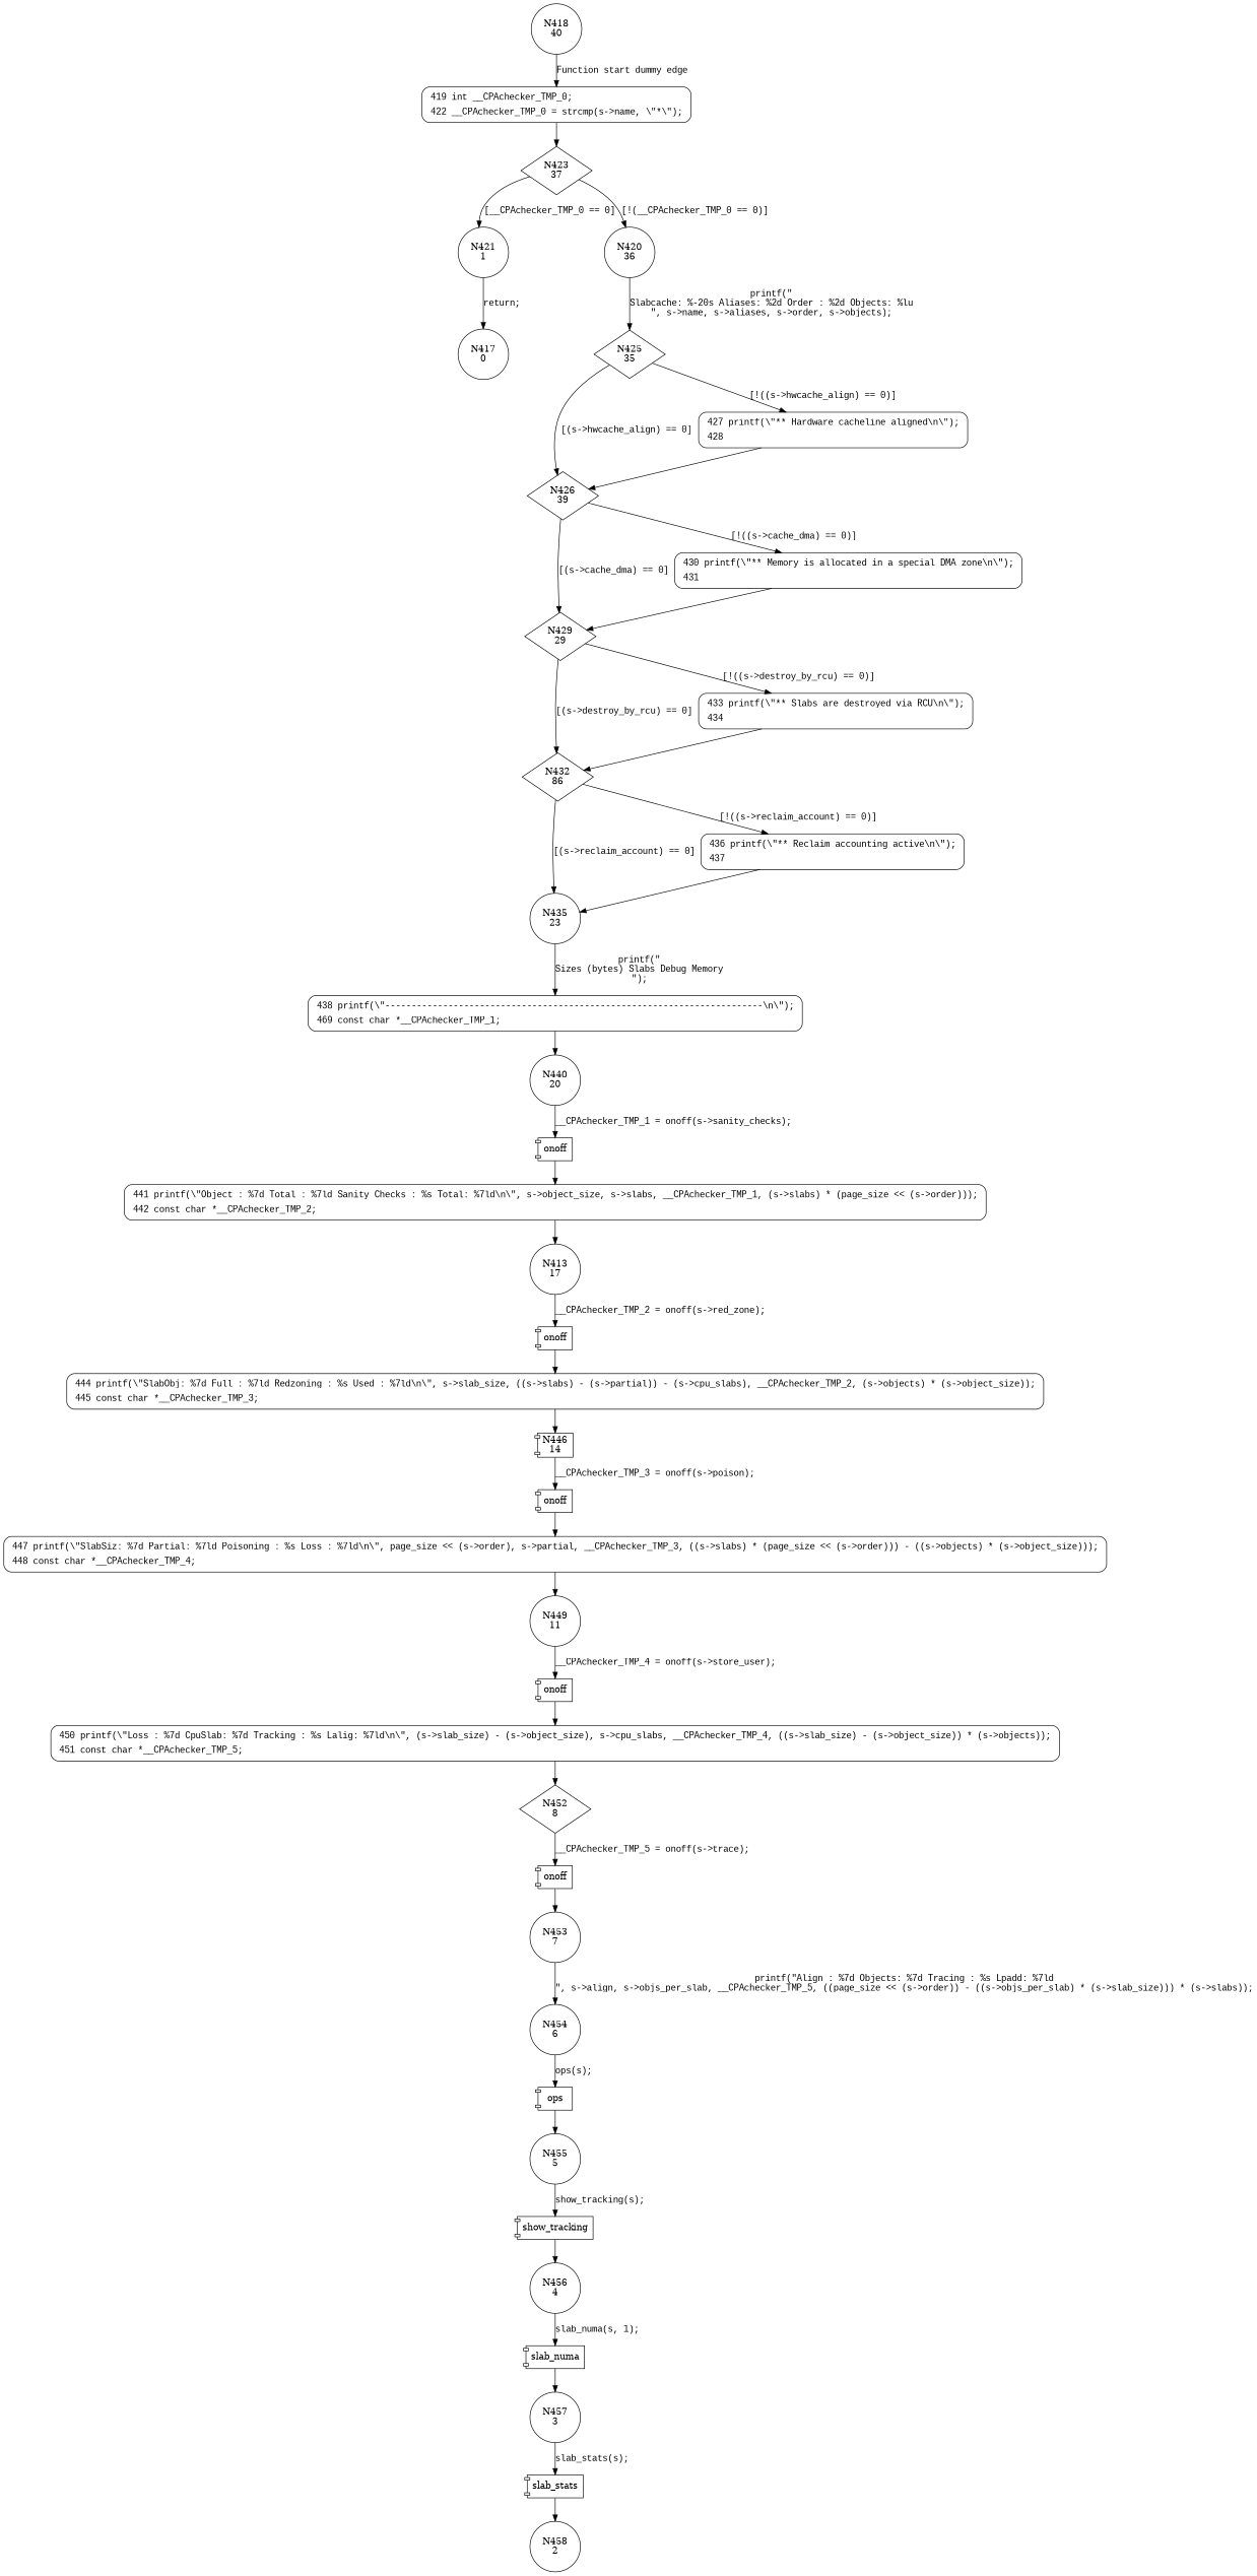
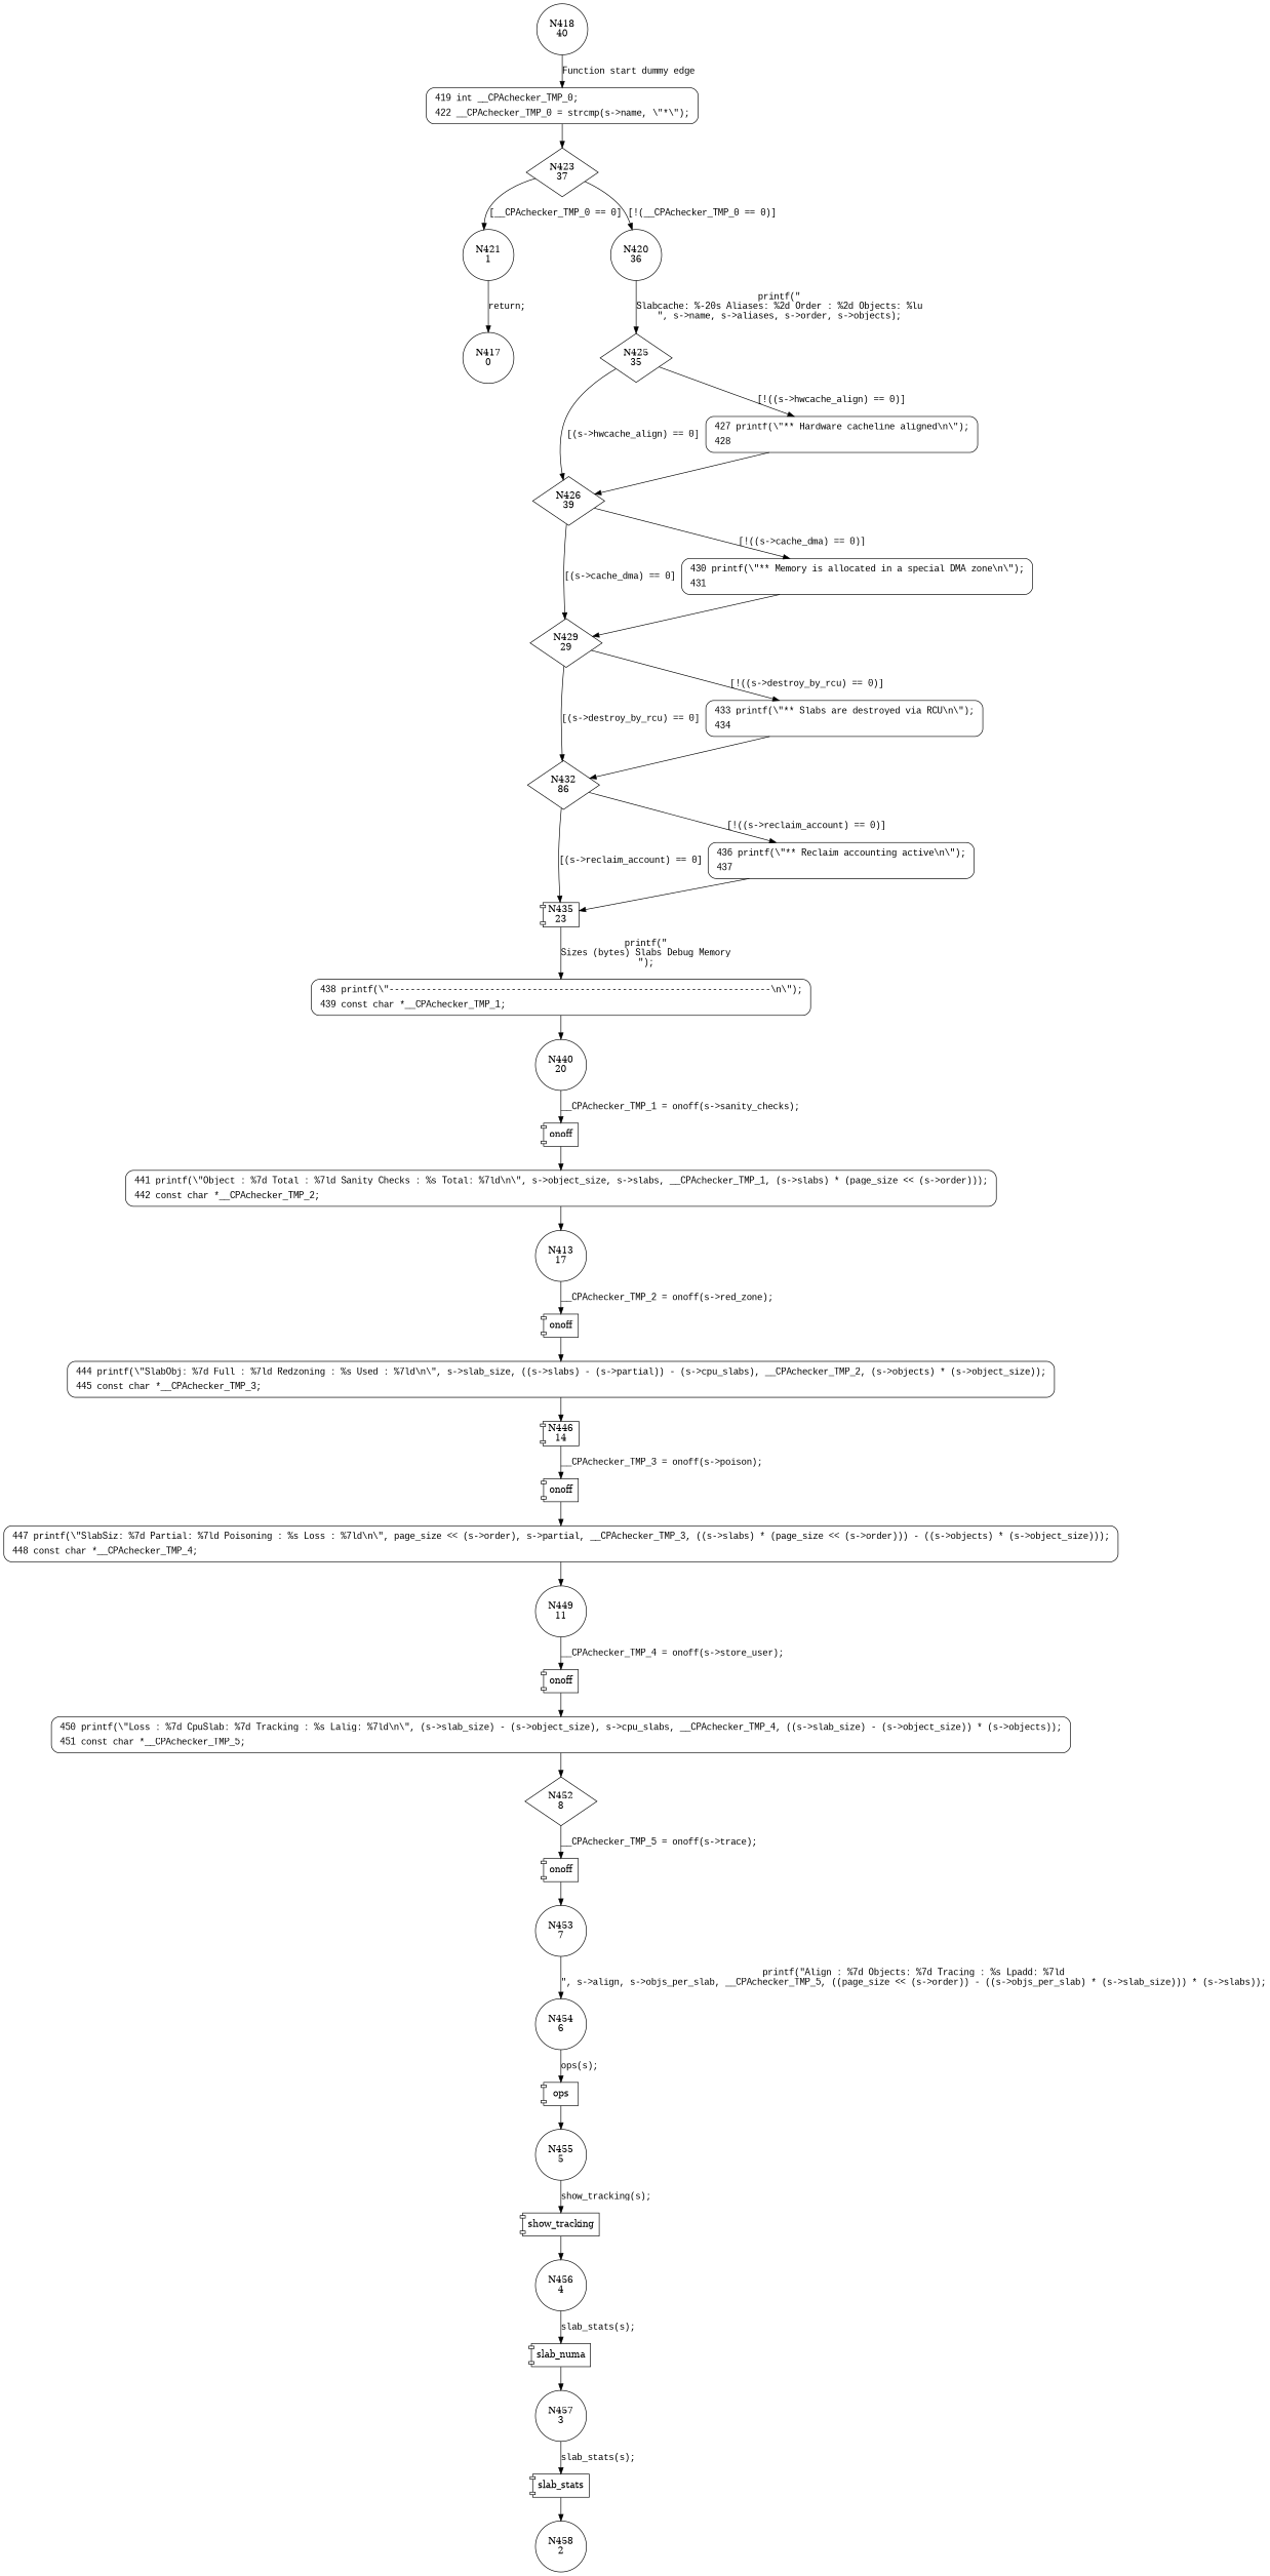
  digraph {
    node [shape=circle]
    edge [fontname="Courier New"]
    n1 [label="N418\n40"]
    n2 [fillcolor=white fontname="Courier New" label=<<table border="0" cellborder="0" cellpadding="3" bgcolor="white"><tr><td align="right">419</td><td align="left">int __CPAchecker_TMP_0;</td></tr><tr><td align="right">422</td><td align="left">__CPAchecker_TMP_0 = strcmp(s-&gt;name, \"*\");</td></tr></table>> penwidth=1 shape=Mrecord style="filled,bold"]
    n3 [label="N423\n37" shape=diamond]
    n4 [label="N421\n1"]
    n5 [label="N420\n36"]
    n6 [label="N417\n0"]
    n7 [label="N425\n35" shape=diamond]
    n8 [label="N426\n39" shape=diamond]
    n9 [fillcolor=white fontname="Courier New" label=<<table border="0" cellborder="0" cellpadding="3" bgcolor="white"><tr><td align="right">427</td><td align="left">printf(\"** Hardware cacheline aligned\n\");</td></tr><tr><td align="right">428</td><td align="left"></td></tr></table>> penwidth=1 shape=Mrecord style="filled,bold"]
    n10 [label="N429\n29" shape=diamond]
    n11 [fillcolor=white fontname="Courier New" label=<<table border="0" cellborder="0" cellpadding="3" bgcolor="white"><tr><td align="right">430</td><td align="left">printf(\"** Memory is allocated in a special DMA zone\n\");</td></tr><tr><td align="right">431</td><td align="left"></td></tr></table>> penwidth=1 shape=Mrecord style="filled,bold"]
    n12 [label="N432\n86" shape=diamond]
    n13 [fillcolor=white fontname="Courier New" label=<<table border="0" cellborder="0" cellpadding="3" bgcolor="white"><tr><td align="right">433</td><td align="left">printf(\"** Slabs are destroyed via RCU\n\");</td></tr><tr><td align="right">434</td><td align="left"></td></tr></table>> penwidth=1 shape=Mrecord style="filled,bold"]
-   n14 [label="N435\n23"]
+   n14 [label="N435\n23" shape=component]
    n15 [fillcolor=white fontname="Courier New" label=<<table border="0" cellborder="0" cellpadding="3" bgcolor="white"><tr><td align="right">436</td><td align="left">printf(\"** Reclaim accounting active\n\");</td></tr><tr><td align="right">437</td><td align="left"></td></tr></table>> penwidth=1 shape=Mrecord style="filled,bold"]
-   n16 [fillcolor=white fontname="Courier New" label=<<table border="0" cellborder="0" cellpadding="3" bgcolor="white"><tr><td align="right">438</td><td align="left">printf(\"------------------------------------------------------------------------\n\");</td></tr><tr><td align="right">469</td><td align="left">const char *__CPAchecker_TMP_1;</td></tr></table>> penwidth=1 shape=Mrecord style="filled,bold"]
+   n16 [fillcolor=white fontname="Courier New" label=<<table border="0" cellborder="0" cellpadding="3" bgcolor="white"><tr><td align="right">438</td><td align="left">printf(\"------------------------------------------------------------------------\n\");</td></tr><tr><td align="right">439</td><td align="left">const char *__CPAchecker_TMP_1;</td></tr></table>> penwidth=1 shape=Mrecord style="filled,bold"]
    n17 [label="N440\n20"]
    n18 [label=onoff shape=component]
    n19 [fillcolor=white fontname="Courier New" label=<<table border="0" cellborder="0" cellpadding="3" bgcolor="white"><tr><td align="right">441</td><td align="left">printf(\"Object : %7d Total : %7ld Sanity Checks : %s Total: %7ld\n\", s-&gt;object_size, s-&gt;slabs, __CPAchecker_TMP_1, (s-&gt;slabs) * (page_size &lt;&lt; (s-&gt;order)));</td></tr><tr><td align="right">442</td><td align="left">const char *__CPAchecker_TMP_2;</td></tr></table>> penwidth=1 shape=Mrecord style="filled,bold"]
    n20 [label="N413\n17"]
    n21 [label=onoff shape=component]
    n22 [fillcolor=white fontname="Courier New" label=<<table border="0" cellborder="0" cellpadding="3" bgcolor="white"><tr><td align="right">444</td><td align="left">printf(\"SlabObj: %7d Full : %7ld Redzoning : %s Used : %7ld\n\", s-&gt;slab_size, ((s-&gt;slabs) - (s-&gt;partial)) - (s-&gt;cpu_slabs), __CPAchecker_TMP_2, (s-&gt;objects) * (s-&gt;object_size));</td></tr><tr><td align="right">445</td><td align="left">const char *__CPAchecker_TMP_3;</td></tr></table>> penwidth=1 shape=Mrecord style="filled,bold"]
    n23 [label="N446\n14" shape=component]
    n24 [label=onoff shape=component]
    n25 [fillcolor=white fontname="Courier New" label=<<table border="0" cellborder="0" cellpadding="3" bgcolor="white"><tr><td align="right">447</td><td align="left">printf(\"SlabSiz: %7d Partial: %7ld Poisoning : %s Loss : %7ld\n\", page_size &lt;&lt; (s-&gt;order), s-&gt;partial, __CPAchecker_TMP_3, ((s-&gt;slabs) * (page_size &lt;&lt; (s-&gt;order))) - ((s-&gt;objects) * (s-&gt;object_size)));</td></tr><tr><td align="right">448</td><td align="left">const char *__CPAchecker_TMP_4;</td></tr></table>> penwidth=1 shape=Mrecord style="filled,bold"]
    n26 [label="N449\n11"]
    n27 [label=onoff shape=component]
    n28 [fillcolor=white fontname="Courier New" label=<<table border="0" cellborder="0" cellpadding="3" bgcolor="white"><tr><td align="right">450</td><td align="left">printf(\"Loss : %7d CpuSlab: %7d Tracking : %s Lalig: %7ld\n\", (s-&gt;slab_size) - (s-&gt;object_size), s-&gt;cpu_slabs, __CPAchecker_TMP_4, ((s-&gt;slab_size) - (s-&gt;object_size)) * (s-&gt;objects));</td></tr><tr><td align="right">451</td><td align="left">const char *__CPAchecker_TMP_5;</td></tr></table>> penwidth=1 shape=Mrecord style="filled,bold"]
    n29 [label="N452\n8" shape=diamond]
    n30 [label=onoff shape=component]
    n31 [label="N453\n7"]
    n32 [label="N454\n6"]
    n33 [label=ops shape=component]
    n34 [label="N455\n5"]
    n35 [label=show_tracking shape=component]
    n36 [label="N456\n4"]
    n37 [label=slab_numa shape=component]
    n38 [label="N457\n3"]
    n39 [label=slab_stats shape=component]
    n40 [label="N458\n2"]
    n1 -> n2 [label="Function start dummy edge"]
    n2 -> n3 [fontname=""]
    n3 -> n4 [label="[__CPAchecker_TMP_0 == 0]"]
    n3 -> n5 [label="[!(__CPAchecker_TMP_0 == 0)]"]
    n4 -> n6 [label="return;"]
    n5 -> n7 [label="printf(\"\nSlabcache: %-20s Aliases: %2d Order : %2d Objects: %lu\n\", s->name, s->aliases, s->order, s->objects);"]
    n7 -> n8 [label="[(s->hwcache_align) == 0]"]
    n7 -> n9 [label="[!((s->hwcache_align) == 0)]"]
    n8 -> n10 [label="[(s->cache_dma) == 0]"]
    n8 -> n11 [label="[!((s->cache_dma) == 0)]"]
    n9 -> n8 [fontname=""]
    n10 -> n12 [label="[(s->destroy_by_rcu) == 0]"]
    n10 -> n13 [label="[!((s->destroy_by_rcu) == 0)]"]
    n11 -> n10 [fontname=""]
    n12 -> n14 [label="[(s->reclaim_account) == 0]"]
    n12 -> n15 [label="[!((s->reclaim_account) == 0)]"]
    n13 -> n12 [fontname=""]
    n14 -> n16 [label="printf(\"\nSizes (bytes) Slabs Debug Memory\n\");"]
    n15 -> n14 [fontname=""]
    n16 -> n17 [fontname=""]
    n17 -> n18 [label="__CPAchecker_TMP_1 = onoff(s->sanity_checks);"]
    n18 -> n19
    n19 -> n20 [fontname=""]
    n20 -> n21 [label="__CPAchecker_TMP_2 = onoff(s->red_zone);"]
    n21 -> n22
    n22 -> n23 [fontname=""]
    n23 -> n24 [label="__CPAchecker_TMP_3 = onoff(s->poison);"]
    n24 -> n25
    n25 -> n26 [fontname=""]
    n26 -> n27 [label="__CPAchecker_TMP_4 = onoff(s->store_user);"]
    n27 -> n28
    n28 -> n29 [fontname=""]
    n29 -> n30 [label="__CPAchecker_TMP_5 = onoff(s->trace);"]
    n30 -> n31
    n31 -> n32 [label="printf(\"Align : %7d Objects: %7d Tracing : %s Lpadd: %7ld\n\", s->align, s->objs_per_slab, __CPAchecker_TMP_5, ((page_size << (s->order)) - ((s->objs_per_slab) * (s->slab_size))) * (s->slabs));"]
    n32 -> n33 [label="ops(s);"]
    n33 -> n34
    n34 -> n35 [label="show_tracking(s);"]
    n35 -> n36
-   n36 -> n37 [label="slab_numa(s, 1);"]
+   n36 -> n37 [label="slab_stats(s);"]
    n37 -> n38
    n38 -> n39 [label="slab_stats(s);"]
    n39 -> n40
  }
